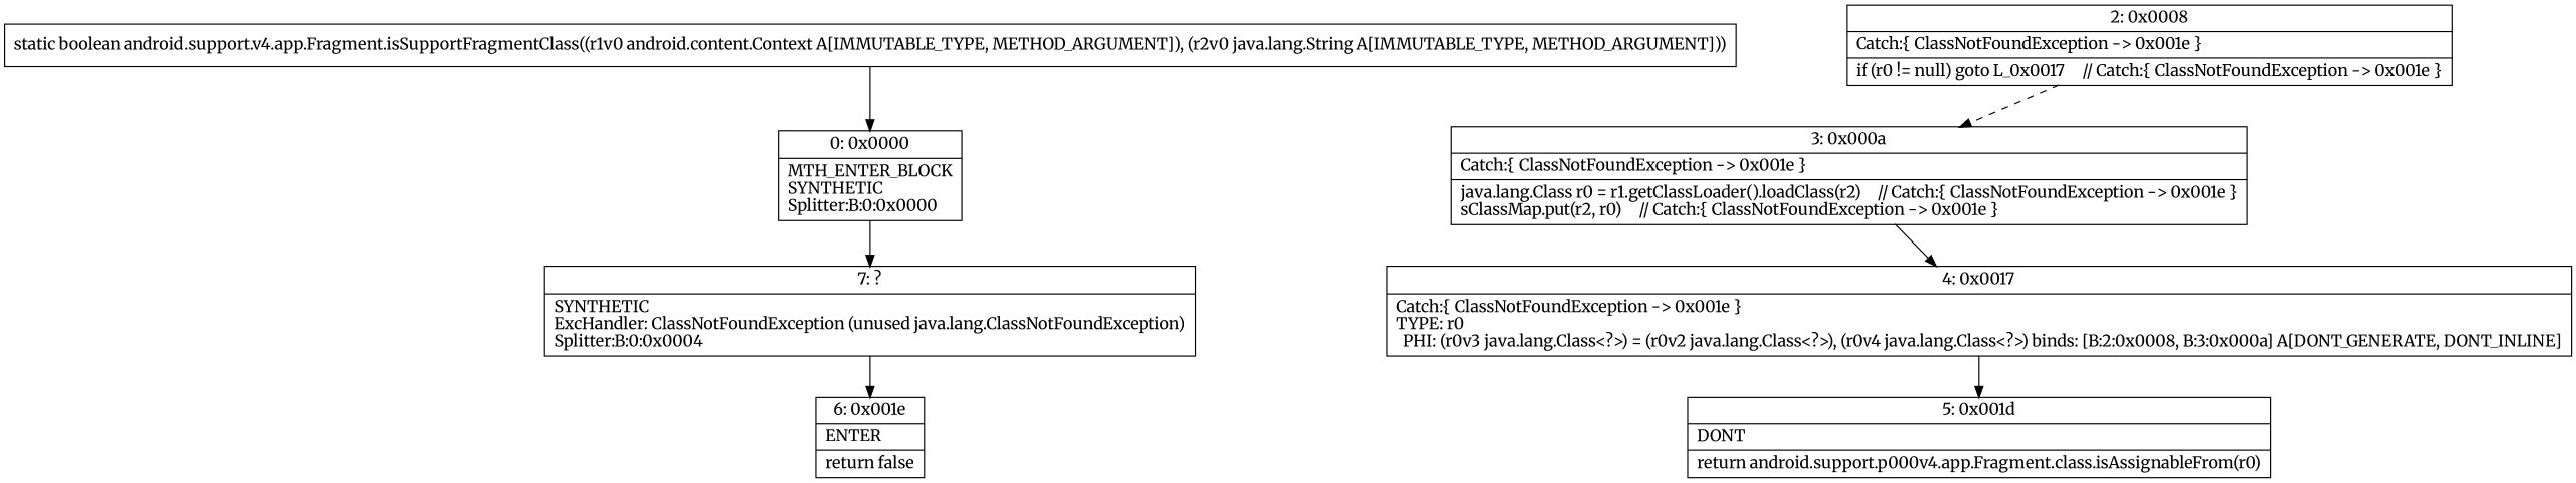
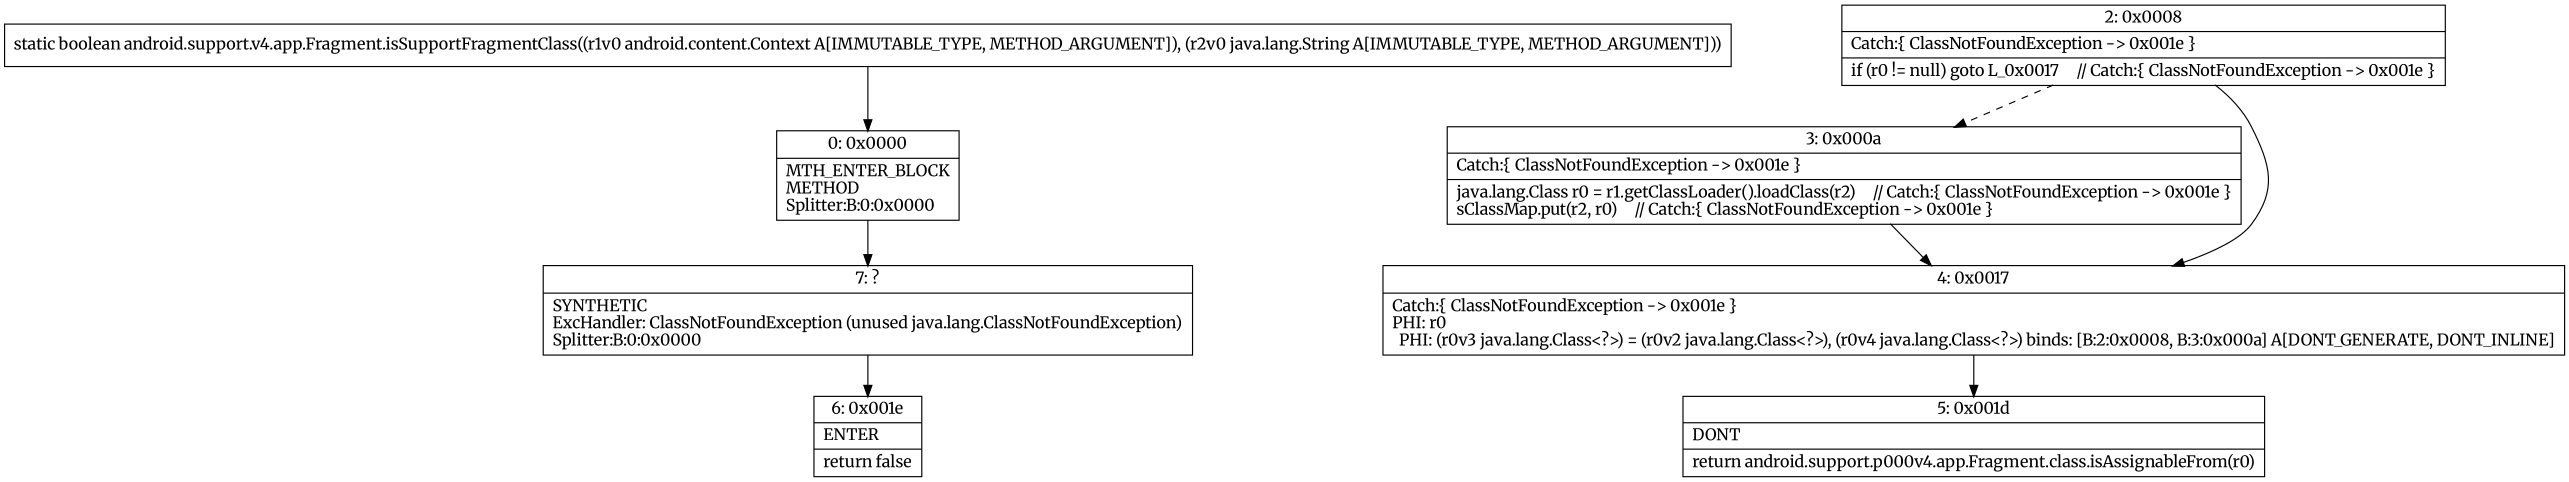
  digraph {
    fontname=Merriweather
    node [fontname=Merriweather shape=record]
    edge [fontname=Merriweather]
-   n1 [label="{0\:\ 0x0000|MTH_ENTER_BLOCK\lSYNTHETIC\lSplitter:B:0:0x0000\l}"]
-   n2 [label="{7\:\ ?|SYNTHETIC\lExcHandler: ClassNotFoundException (unused java.lang.ClassNotFoundException)\lSplitter:B:0:0x0004\l}"]
+   n1 [label="{0\:\ 0x0000|MTH_ENTER_BLOCK\lMETHOD\lSplitter:B:0:0x0000\l}"]
+   n2 [label="{7\:\ ?|SYNTHETIC\lExcHandler: ClassNotFoundException (unused java.lang.ClassNotFoundException)\lSplitter:B:0:0x0000\l}"]
    n3 [label="{6\:\ 0x001e|ENTER\l|return false\l}"]
    n4 [label="{2\:\ 0x0008|Catch:\{ ClassNotFoundException \-\> 0x001e \}\l|if (r0 != null) goto L_0x0017     \/\/ Catch:\{ ClassNotFoundException \-\> 0x001e \}\l}"]
    n5 [label="{3\:\ 0x000a|Catch:\{ ClassNotFoundException \-\> 0x001e \}\l|java.lang.Class r0 = r1.getClassLoader().loadClass(r2)     \/\/ Catch:\{ ClassNotFoundException \-\> 0x001e \}\lsClassMap.put(r2, r0)     \/\/ Catch:\{ ClassNotFoundException \-\> 0x001e \}\l}"]
-   n6 [label="{4\:\ 0x0017|Catch:\{ ClassNotFoundException \-\> 0x001e \}\lTYPE: r0 \l  PHI: (r0v3 java.lang.Class\<?\>) = (r0v2 java.lang.Class\<?\>), (r0v4 java.lang.Class\<?\>) binds: [B:2:0x0008, B:3:0x000a] A[DONT_GENERATE, DONT_INLINE]\l}"]
+   n6 [label="{4\:\ 0x0017|Catch:\{ ClassNotFoundException \-\> 0x001e \}\lPHI: r0 \l  PHI: (r0v3 java.lang.Class\<?\>) = (r0v2 java.lang.Class\<?\>), (r0v4 java.lang.Class\<?\>) binds: [B:2:0x0008, B:3:0x000a] A[DONT_GENERATE, DONT_INLINE]\l}"]
    n7 [label="{5\:\ 0x001d|DONT\l|return android.support.p000v4.app.Fragment.class.isAssignableFrom(r0)\l}"]
    n8 [label="{static boolean android.support.v4.app.Fragment.isSupportFragmentClass((r1v0 android.content.Context A[IMMUTABLE_TYPE, METHOD_ARGUMENT]), (r2v0 java.lang.String A[IMMUTABLE_TYPE, METHOD_ARGUMENT])) }"]
    n1 -> n2
    n2 -> n3
    n4 -> n5 [style=dashed]
+   n4 -> n6
    n5 -> n6
    n6 -> n7
    n8 -> n1
  }
